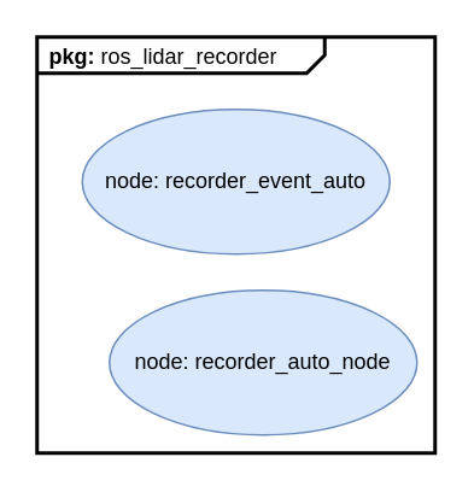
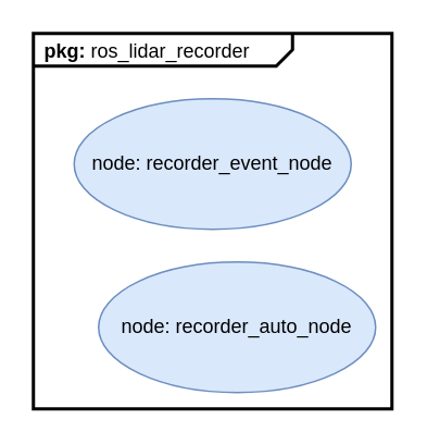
  <mxCell id="0" />
  <mxCell id="1" parent="0" />
  <mxCell id="2" value="&lt;p style=&quot;margin: 0px ; margin-top: 4px ; margin-left: 7px ; text-align: left&quot;&gt;&lt;b&gt;pkg: &lt;/b&gt;ros_lidar_recorder&lt;/p&gt;" style="html=1;shape=mxgraph.sysml.package;overflow=fill;labelX=159;strokeWidth=2;align=center;" vertex="1" parent="1"><mxGeometry x="20" y="20" width="220" height="230" as="geometry" /></mxCell>
  <mxCell id="3" value="node: recorder_auto_node" style="ellipse;whiteSpace=wrap;html=1;fillColor=#dae8fc;strokeColor=#6c8ebf;" vertex="1" parent="1"><mxGeometry x="60" y="160" width="170" height="80" as="geometry" /></mxCell>
- <mxCell id="4" value="node: recorder_event_auto" style="ellipse;whiteSpace=wrap;html=1;fillColor=#dae8fc;strokeColor=#6c8ebf;" vertex="1" parent="1"><mxGeometry x="45" y="60" width="170" height="80" as="geometry" /></mxCell>
+ <mxCell id="4" value="node: recorder_event_node" style="ellipse;whiteSpace=wrap;html=1;fillColor=#dae8fc;strokeColor=#6c8ebf;" vertex="1" parent="1"><mxGeometry x="45" y="60" width="170" height="80" as="geometry" /></mxCell>
